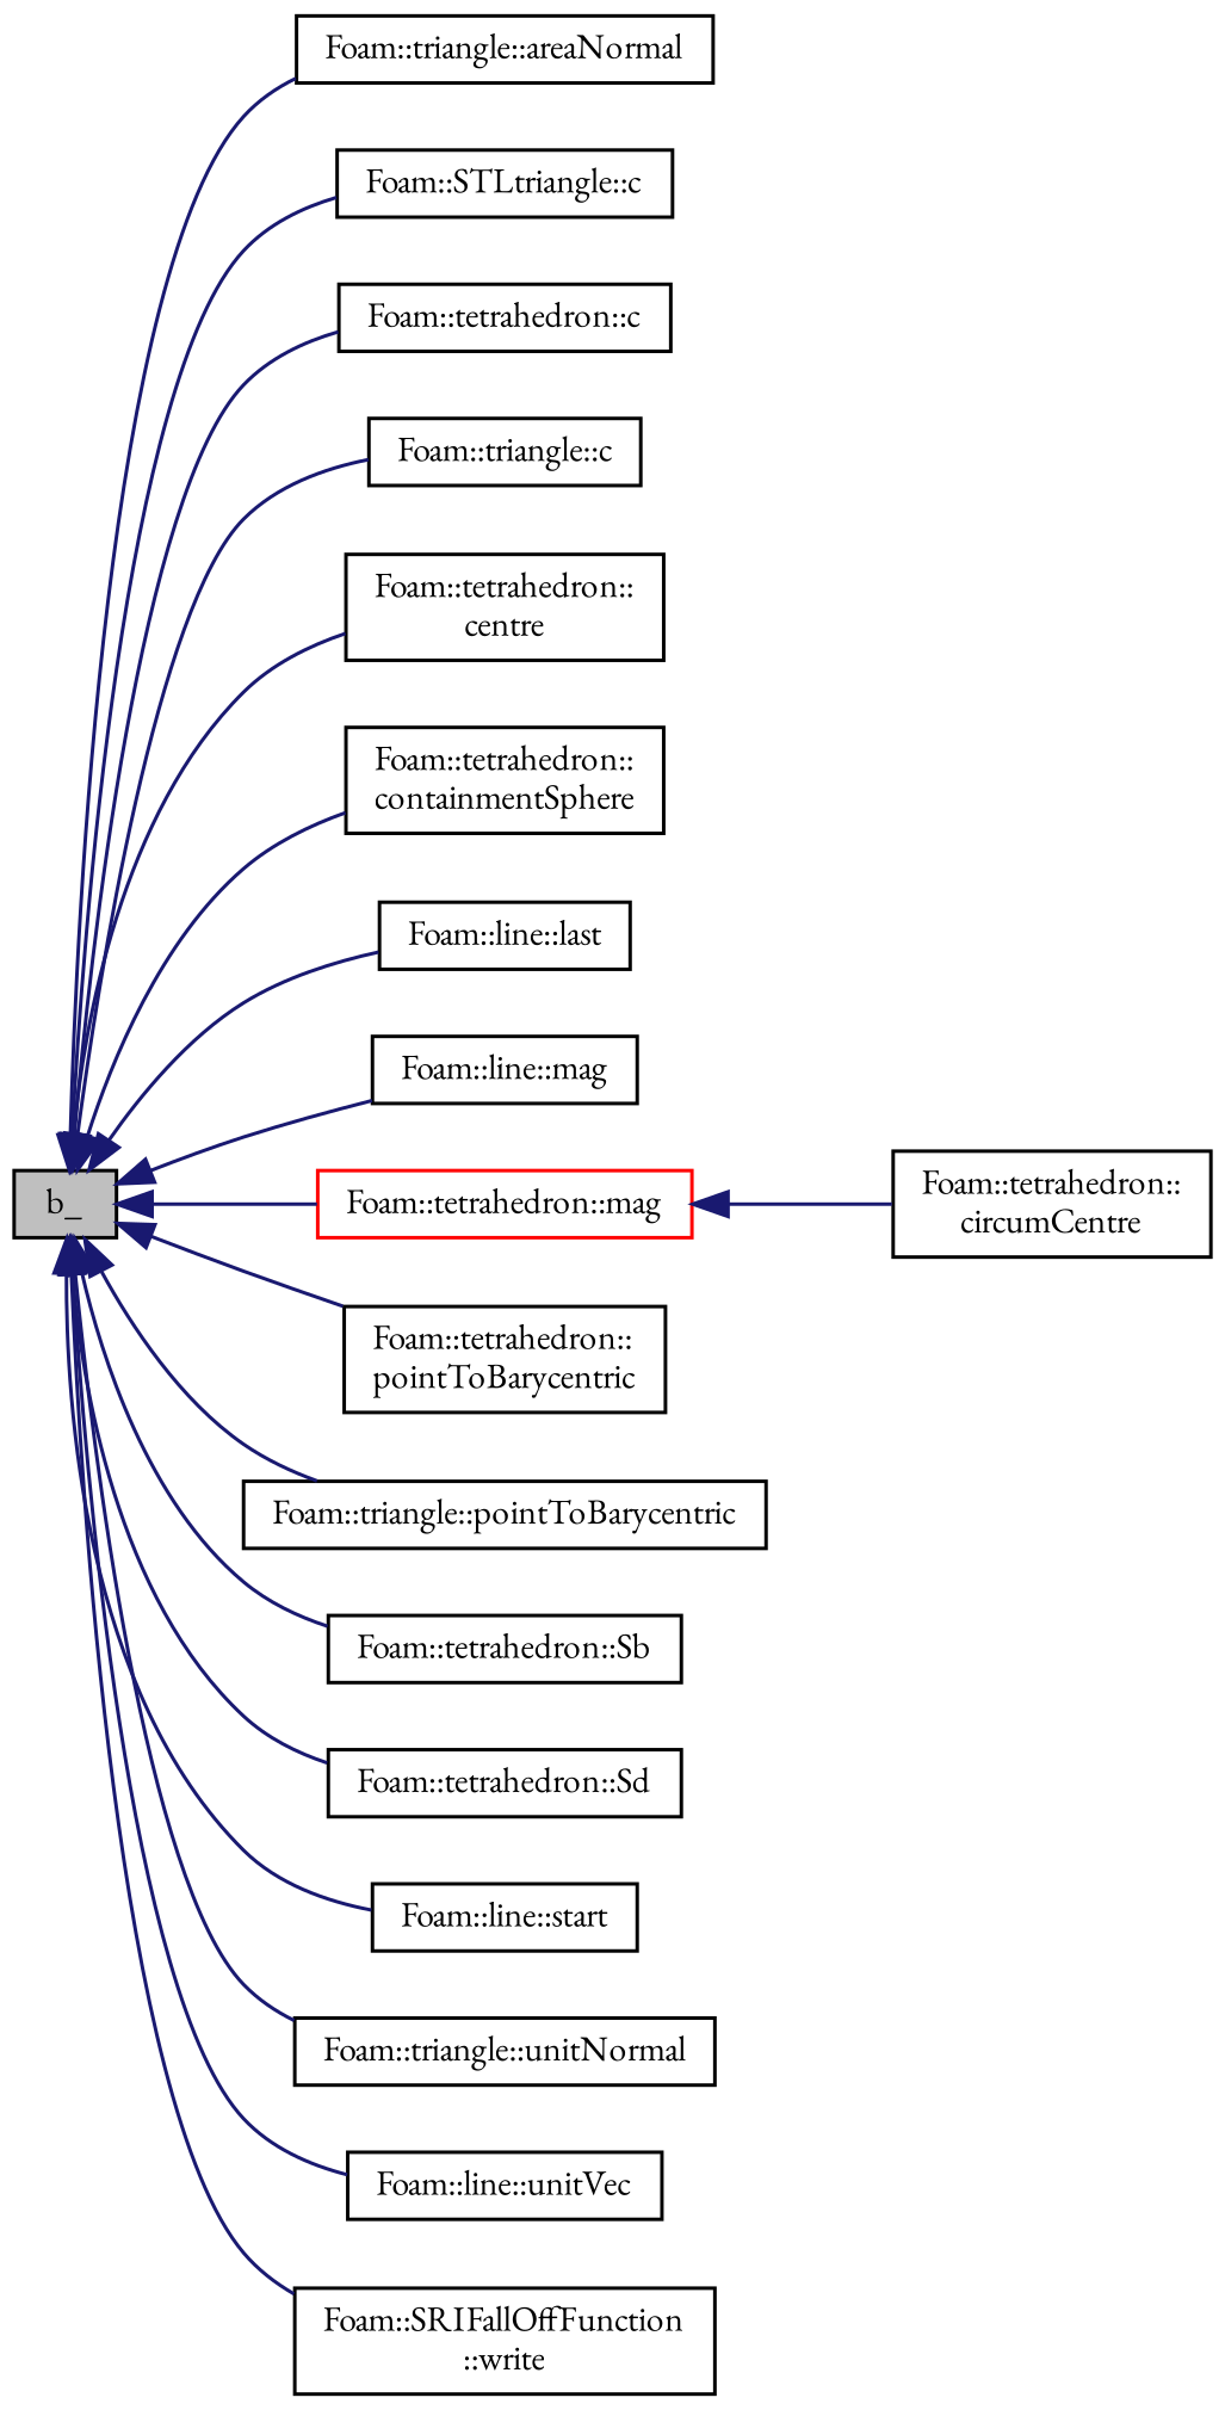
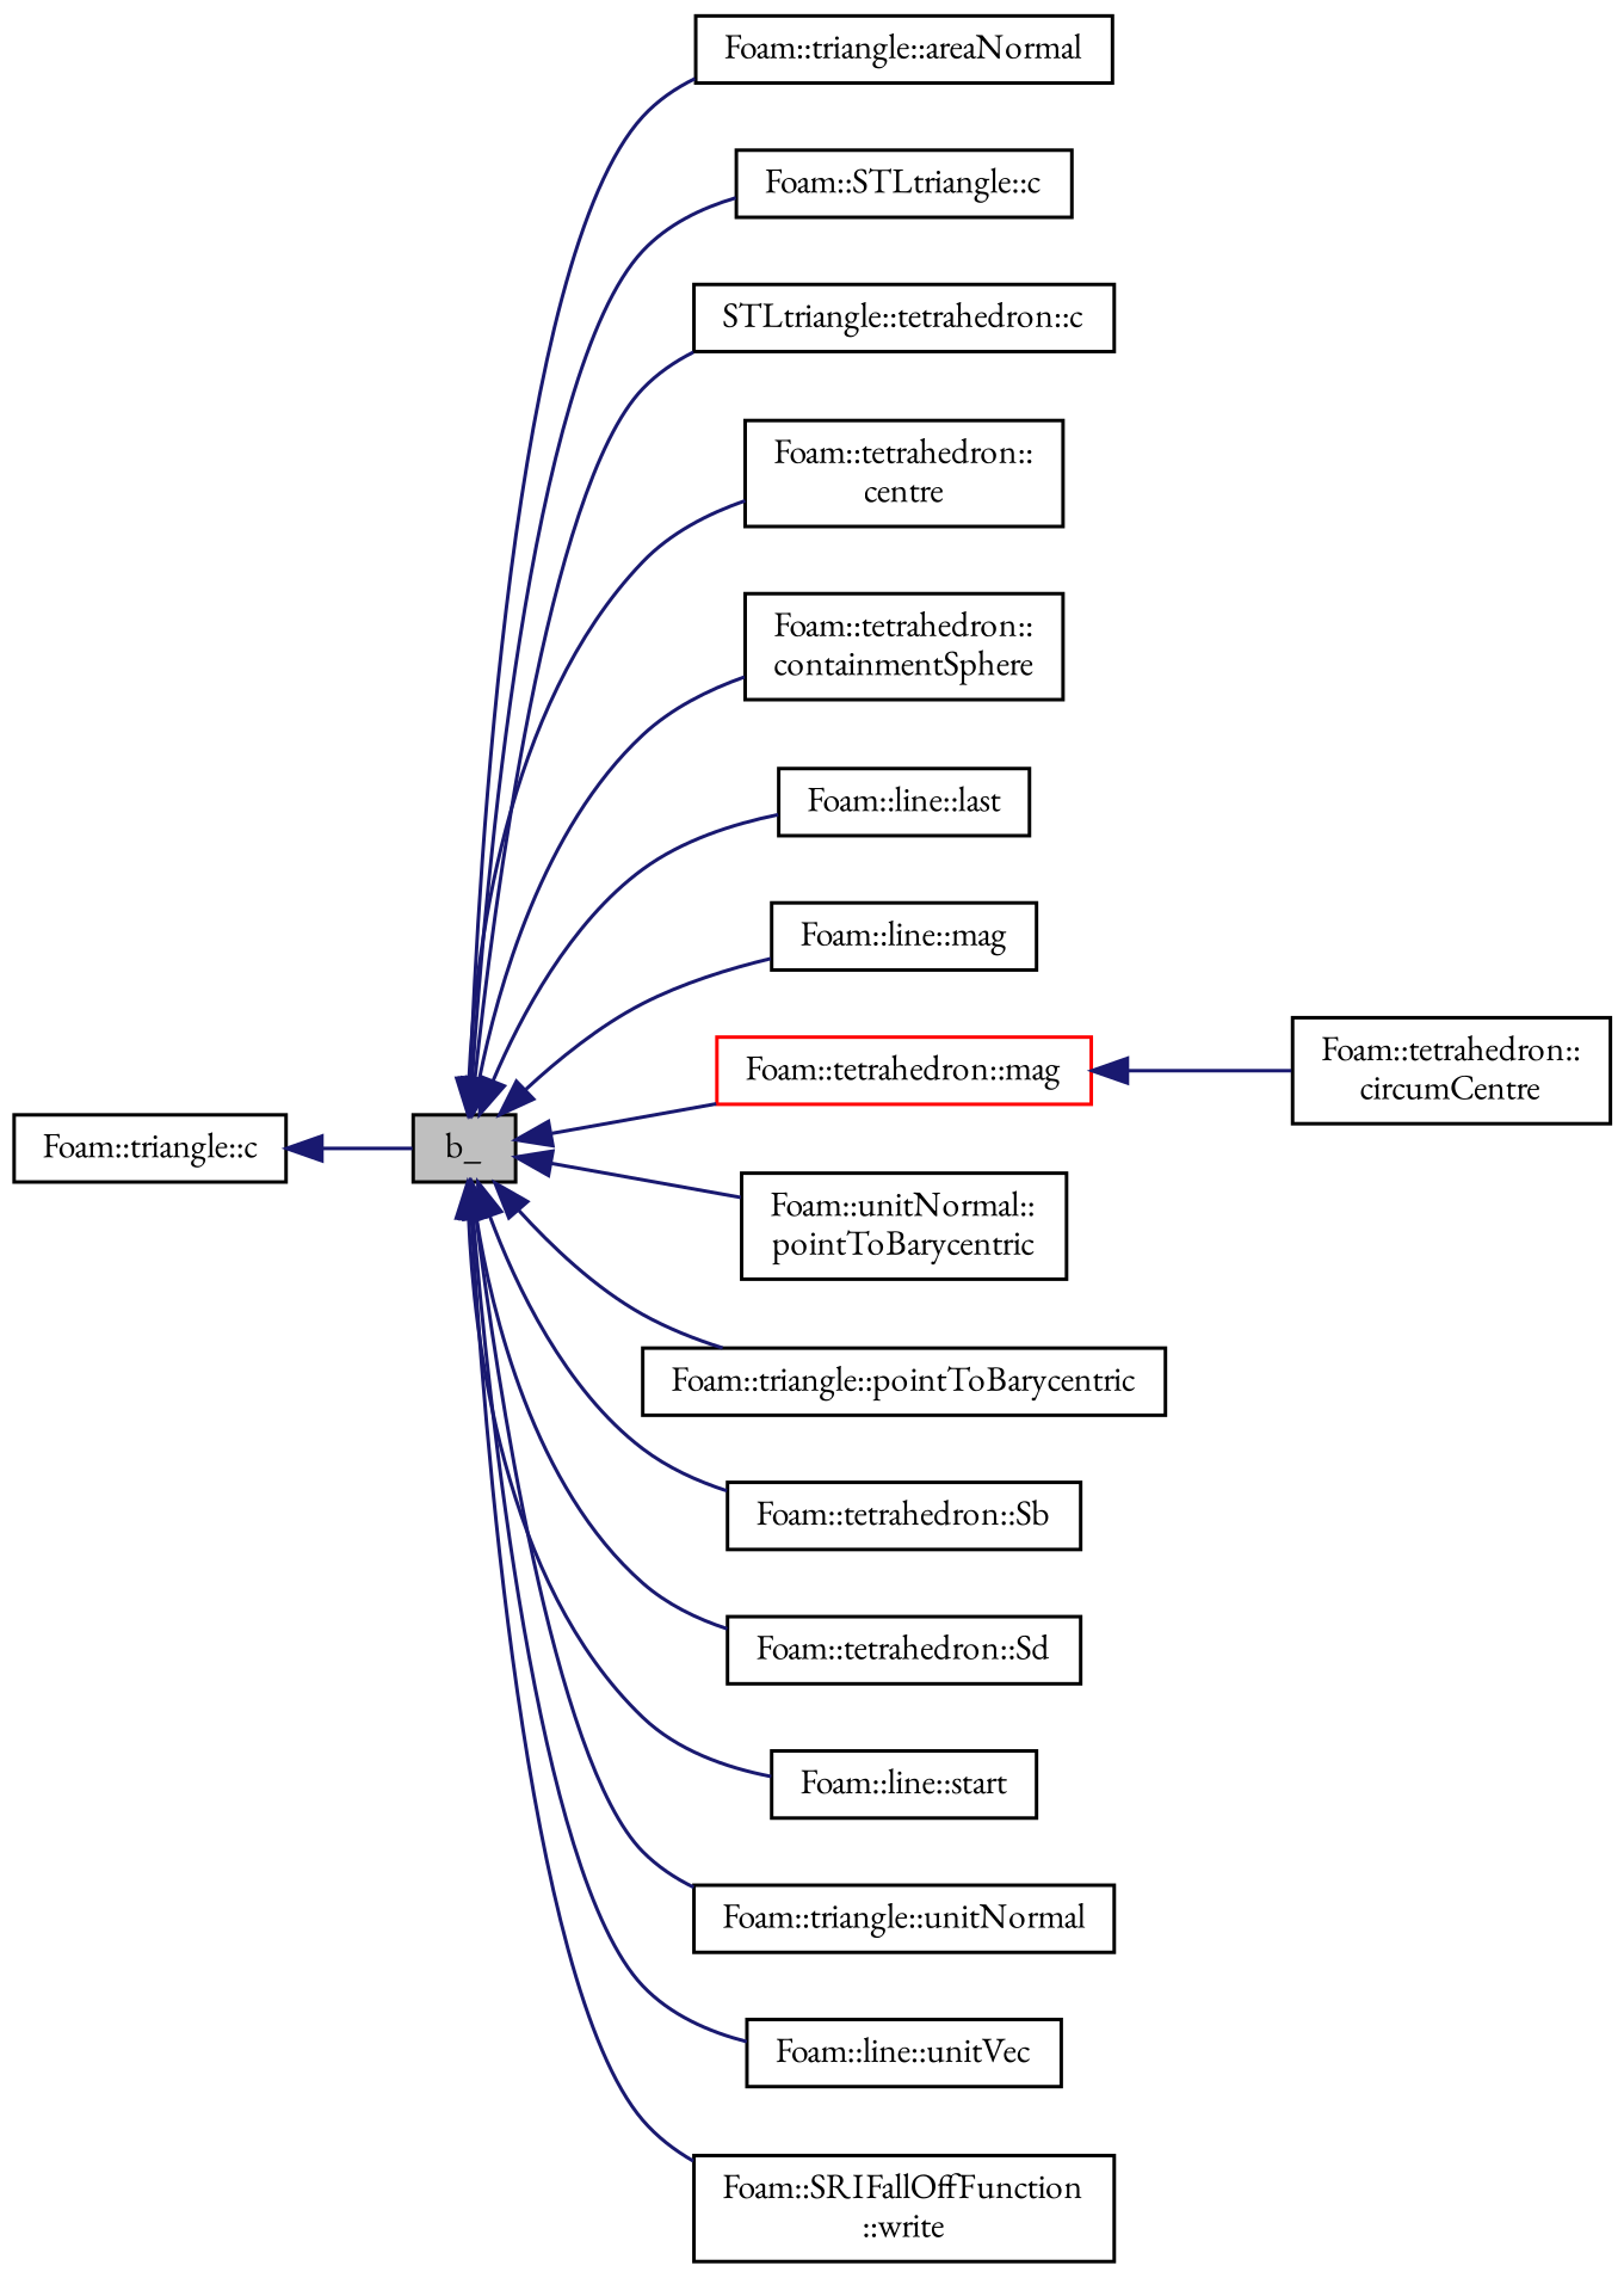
  digraph {
    fontname="EB Garamond"
    rankdir=LR
    node [color=black fontname="EB Garamond" fontsize=10 shape=record]
    edge [color=midnightblue dir=back fontname="EB Garamond" fontsize=10 labelfontname=Helvetica labelfontsize=10 style=solid]
    n1 [fillcolor=grey75 fontcolor=black height=0.2 label=b_ style=filled width=0.4]
    n2 [height=0.2 label="Foam::triangle::areaNormal" width=0.4]
    n3 [height=0.2 label="Foam::STLtriangle::c" width=0.4]
-   n4 [height=0.2 label="Foam::tetrahedron::c" width=0.4]
+   n4 [height=0.2 label="STLtriangle::tetrahedron::c" width=0.4]
    n5 [height=0.2 label="Foam::triangle::c" width=0.4]
    n6 [height=0.2 label="Foam::tetrahedron::\lcentre" width=0.4]
    n7 [height=0.2 label="Foam::tetrahedron::\lcontainmentSphere" width=0.4]
    n8 [height=0.2 label="Foam::line::last" width=0.4]
    n9 [height=0.2 label="Foam::line::mag" width=0.4]
    n10 [color=red height=0.2 label="Foam::tetrahedron::mag" width=0.4]
-   n11 [height=0.2 label="Foam::tetrahedron::\lpointToBarycentric" width=0.4]
+   n11 [height=0.2 label="Foam::unitNormal::\lpointToBarycentric" width=0.4]
    n12 [height=0.2 label="Foam::triangle::pointToBarycentric" width=0.4]
    n13 [height=0.2 label="Foam::tetrahedron::Sb" width=0.4]
    n14 [height=0.2 label="Foam::tetrahedron::Sd" width=0.4]
    n15 [height=0.2 label="Foam::line::start" width=0.4]
    n16 [height=0.2 label="Foam::triangle::unitNormal" width=0.4]
    n17 [height=0.2 label="Foam::line::unitVec" width=0.4]
    n18 [height=0.2 label="Foam::SRIFallOffFunction\l::write" width=0.4]
    n19 [height=0.2 label="Foam::tetrahedron::\lcircumCentre" width=0.4]
    n1 -> n2
    n1 -> n3
    n1 -> n4
-   n1 -> n5
+   n5 -> n1
    n1 -> n6
    n1 -> n7
    n1 -> n8
    n1 -> n9
    n1 -> n10
    n1 -> n11
    n1 -> n12
    n1 -> n13
    n1 -> n14
    n1 -> n15
    n1 -> n16
    n1 -> n17
    n1 -> n18
    n10 -> n19
  }
